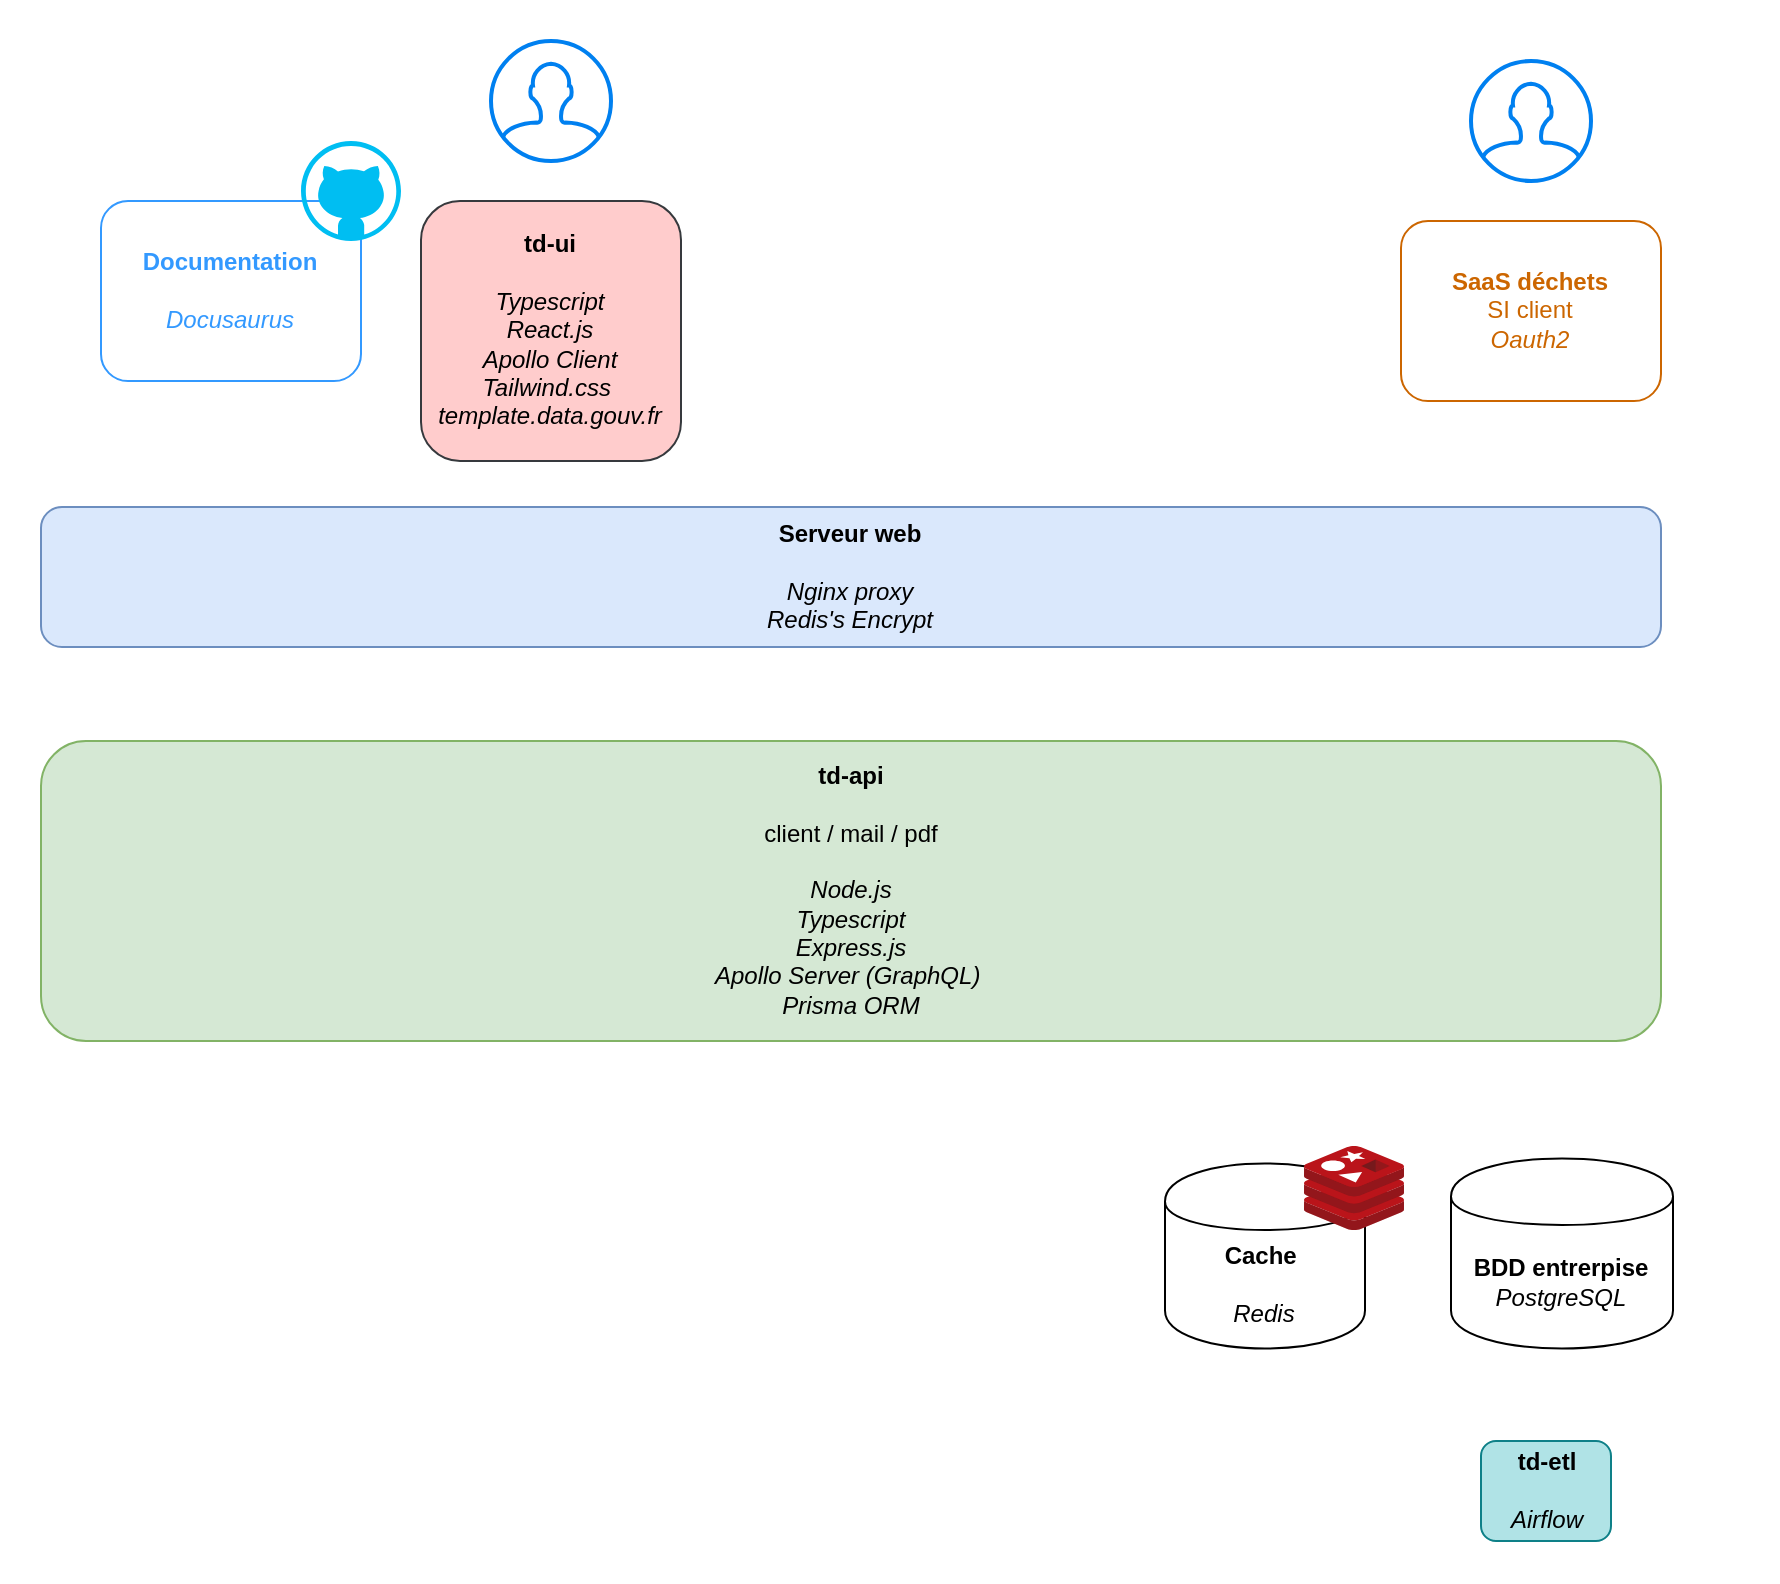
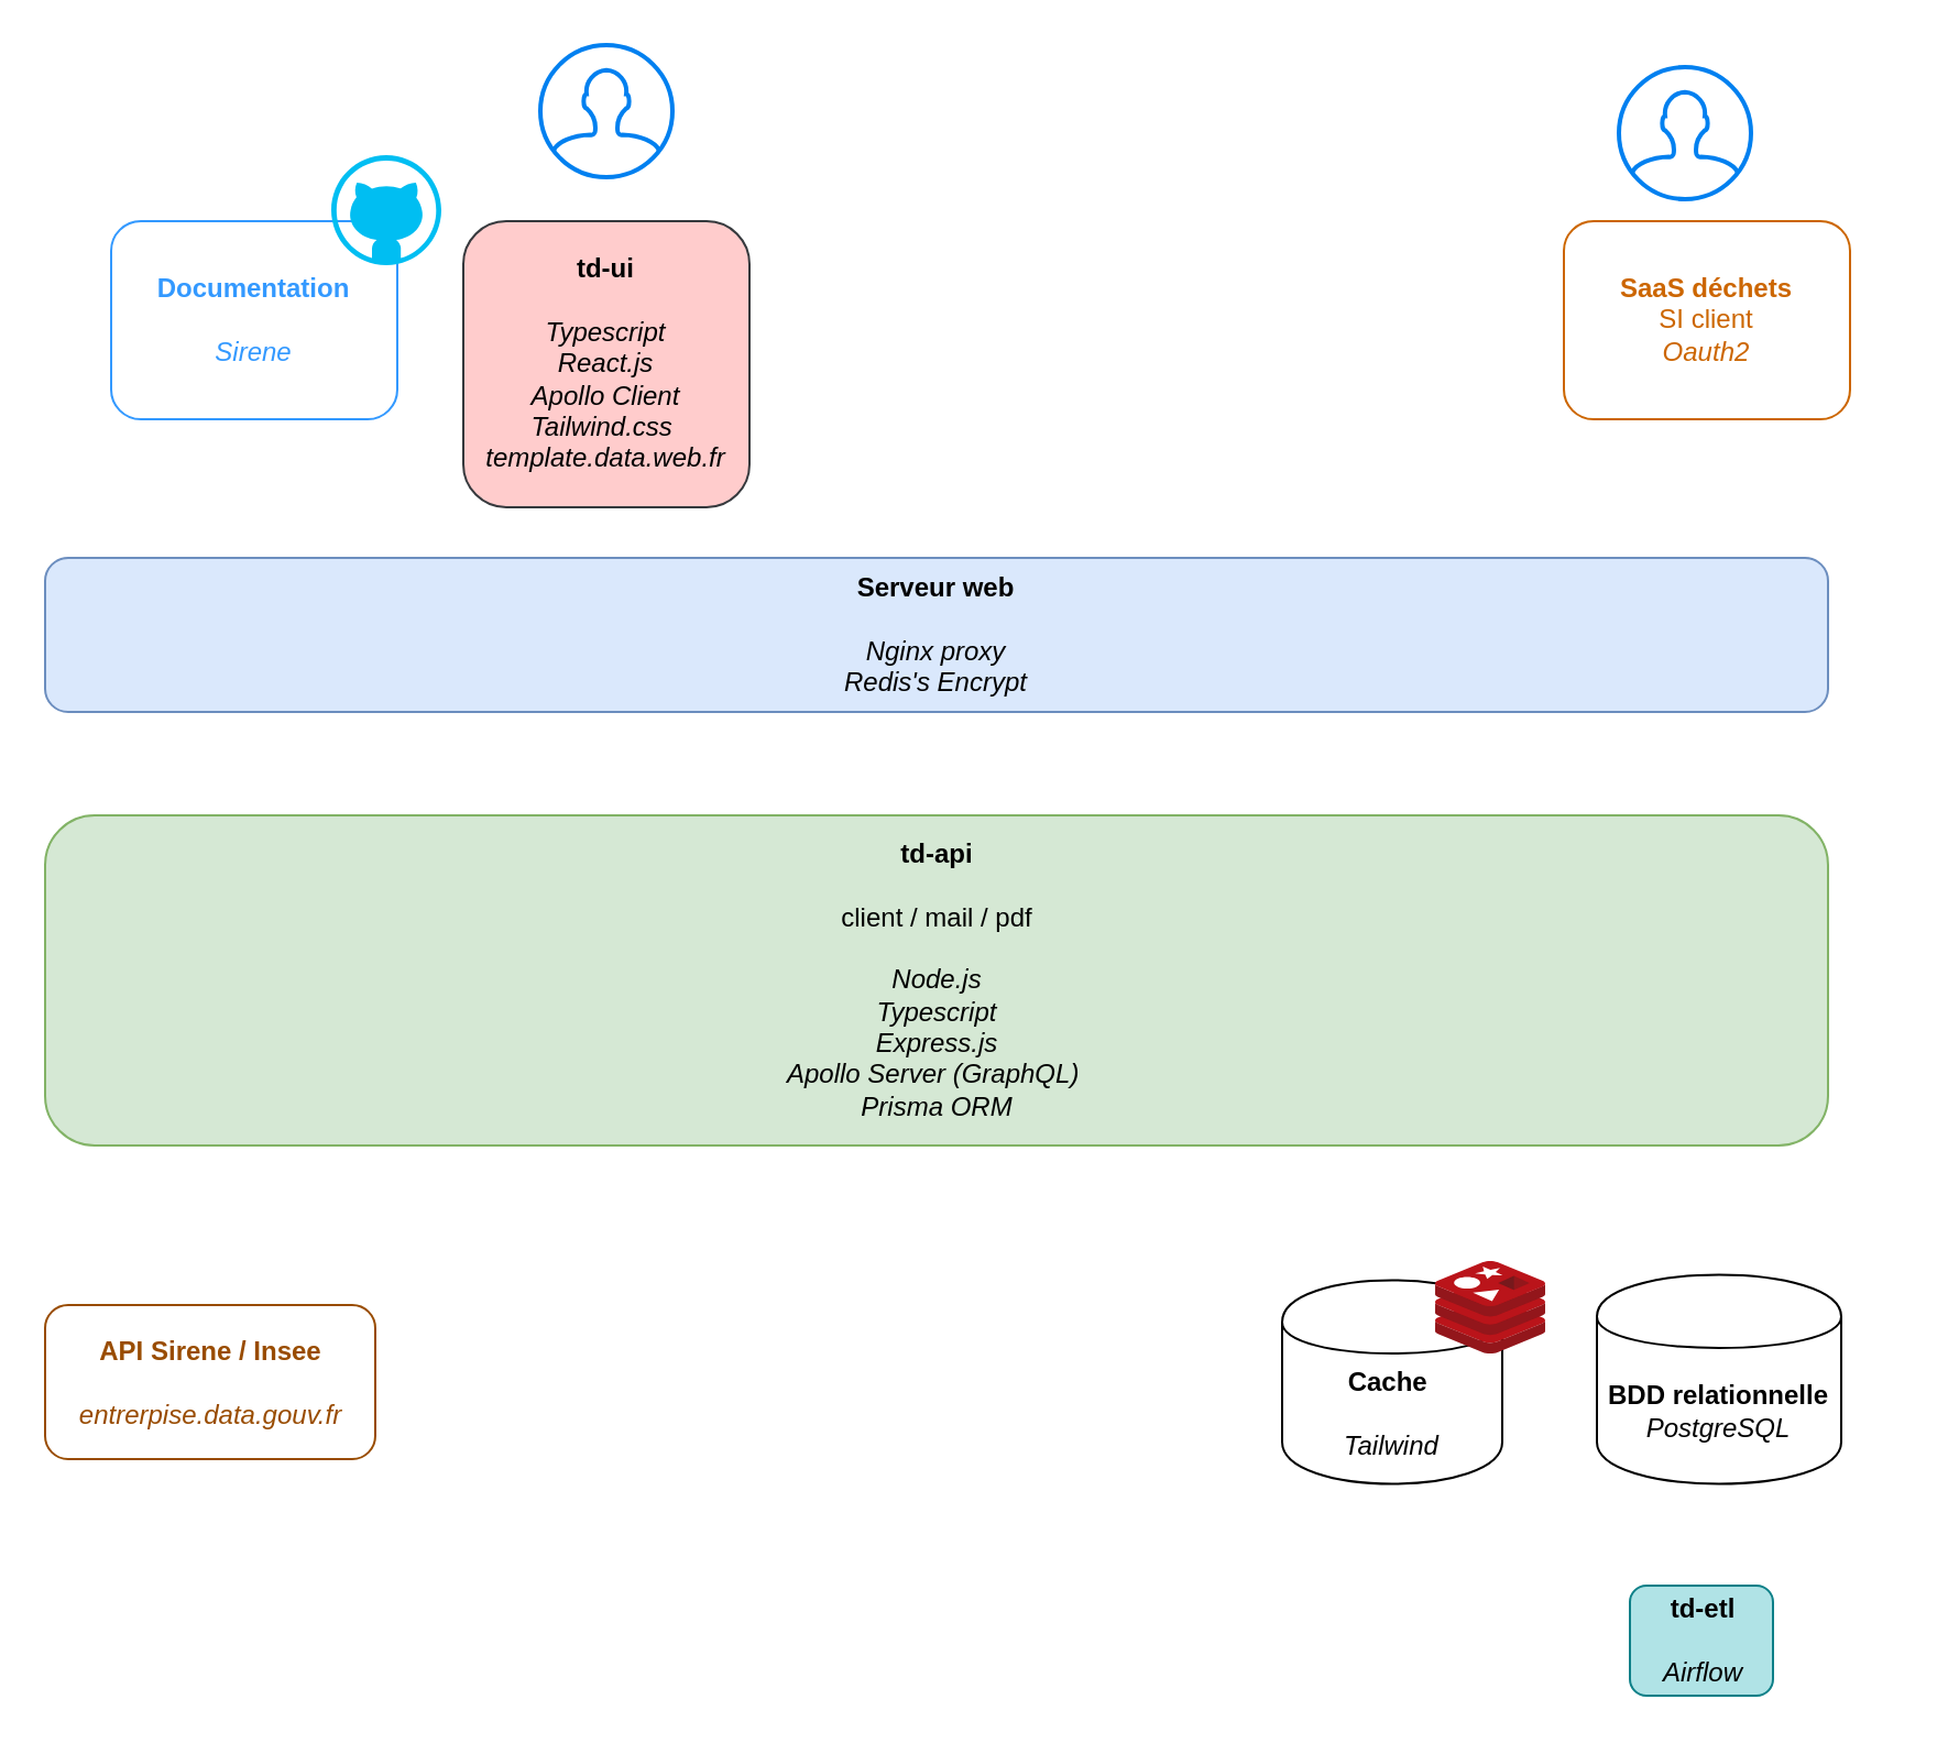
  <mxCell id="0" style=";html=1;" />
  <mxCell id="1" style=";html=1;" parent="0" />
  <mxCell id="2" value="&lt;b&gt;Serveur web&lt;/b&gt;&lt;br&gt;&lt;br&gt;&lt;i&gt;Nginx proxy&lt;br&gt;Redis's Encrypt&lt;br&gt;&lt;/i&gt;" style="rounded=1;whiteSpace=wrap;html=1;fillColor=#dae8fc;strokeColor=#6c8ebf;" parent="1" vertex="1"><mxGeometry x="20" y="253" width="810" height="70" as="geometry" /></mxCell>
- <mxCell id="3" value="&lt;b&gt;td-ui&lt;/b&gt;&lt;br&gt;&lt;br&gt;&lt;i&gt;Typescript&lt;br&gt;React.js&lt;br&gt;Apollo Client&lt;br&gt;Tailwind.css&amp;nbsp;&lt;br&gt;template.data.gouv.fr&lt;br&gt;&lt;/i&gt;" style="rounded=1;whiteSpace=wrap;html=1;strokeColor=#36393d;fillColor=#ffcccc;" parent="1" vertex="1"><mxGeometry x="210" y="100" width="130" height="130" as="geometry" /></mxCell>
- <mxCell id="4" value="&lt;font color=&quot;#CC6600&quot;&gt;&lt;b&gt;SaaS déchets &lt;/b&gt;&lt;br&gt;&lt;/font&gt;&lt;div&gt;&lt;font color=&quot;#CC6600&quot;&gt;SI client&lt;i&gt;&lt;br&gt;&lt;/i&gt;&lt;/font&gt;&lt;/div&gt;&lt;div&gt;&lt;font color=&quot;#CC6600&quot;&gt;&lt;i&gt;Oauth2&lt;/i&gt;&lt;/font&gt;&lt;br&gt;&lt;/div&gt;" style="rounded=1;whiteSpace=wrap;html=1;strokeColor=#CC6600;" parent="1" vertex="1"><mxGeometry x="700" y="110" width="130" height="90" as="geometry" /></mxCell>
- <mxCell id="5" value="&lt;b&gt;BDD entrerpise&lt;/b&gt;&lt;br&gt;&lt;i&gt;PostgreSQL&lt;/i&gt;" style="shape=cylinder;whiteSpace=wrap;html=1;boundedLbl=1;backgroundOutline=1;" parent="1" vertex="1"><mxGeometry x="725" y="578.75" width="111" height="95" as="geometry" /></mxCell>
- <mxCell id="6" value="&lt;b&gt;Cache&amp;nbsp;&lt;/b&gt;&lt;br&gt;&lt;br&gt;&lt;i&gt;Redis&lt;/i&gt;" style="shape=cylinder;whiteSpace=wrap;html=1;boundedLbl=1;backgroundOutline=1;" parent="1" vertex="1"><mxGeometry x="582" y="581.25" width="100" height="92.5" as="geometry" /></mxCell>
+ <mxCell id="3" value="&lt;b&gt;td-ui&lt;/b&gt;&lt;br&gt;&lt;br&gt;&lt;i&gt;Typescript&lt;br&gt;React.js&lt;br&gt;Apollo Client&lt;br&gt;Tailwind.css&amp;nbsp;&lt;br&gt;template.data.web.fr&lt;br&gt;&lt;/i&gt;" style="rounded=1;whiteSpace=wrap;html=1;strokeColor=#36393d;fillColor=#ffcccc;" parent="1" vertex="1"><mxGeometry x="210" y="100" width="130" height="130" as="geometry" /></mxCell>
+ <mxCell id="4" value="&lt;font color=&quot;#CC6600&quot;&gt;&lt;b&gt;SaaS déchets &lt;/b&gt;&lt;br&gt;&lt;/font&gt;&lt;div&gt;&lt;font color=&quot;#CC6600&quot;&gt;SI client&lt;i&gt;&lt;br&gt;&lt;/i&gt;&lt;/font&gt;&lt;/div&gt;&lt;div&gt;&lt;font color=&quot;#CC6600&quot;&gt;&lt;i&gt;Oauth2&lt;/i&gt;&lt;/font&gt;&lt;br&gt;&lt;/div&gt;" style="rounded=1;whiteSpace=wrap;html=1;strokeColor=#CC6600;" parent="1" vertex="1"><mxGeometry x="710" y="100" width="130" height="90" as="geometry" /></mxCell>
+ <mxCell id="5" value="&lt;b&gt;BDD relationnelle&lt;/b&gt;&lt;br&gt;&lt;i&gt;PostgreSQL&lt;/i&gt;" style="shape=cylinder;whiteSpace=wrap;html=1;boundedLbl=1;backgroundOutline=1;" parent="1" vertex="1"><mxGeometry x="725" y="578.75" width="111" height="95" as="geometry" /></mxCell>
+ <mxCell id="6" value="&lt;b&gt;Cache&amp;nbsp;&lt;/b&gt;&lt;br&gt;&lt;br&gt;&lt;i&gt;Tailwind&lt;/i&gt;" style="shape=cylinder;whiteSpace=wrap;html=1;boundedLbl=1;backgroundOutline=1;" parent="1" vertex="1"><mxGeometry x="582" y="581.25" width="100" height="92.5" as="geometry" /></mxCell>
  <mxCell id="7" value="&lt;div&gt;&lt;b&gt;&lt;span&gt;td-api&lt;/span&gt;&lt;/b&gt;&lt;/div&gt;&lt;div&gt;&lt;b&gt;&lt;span&gt;&lt;br&gt;&lt;/span&gt;&lt;/b&gt;&lt;/div&gt;&lt;div&gt;&lt;span&gt;client / mail / pdf &lt;/span&gt;&lt;b&gt;&lt;span&gt;&lt;br&gt;&lt;/span&gt;&lt;/b&gt;&lt;/div&gt;&lt;i&gt;&lt;br&gt;Node.js&lt;br&gt;Typescript&lt;br&gt;Express.js&lt;br&gt;Apollo Server (GraphQL)&amp;nbsp;&lt;br&gt;Prisma ORM&lt;/i&gt;" style="html=1;dashed=0;whitespace=wrap;fillColor=#d5e8d4;strokeColor=#82b366;rounded=1;" parent="1" vertex="1"><mxGeometry x="20" y="370" width="810" height="150" as="geometry" /></mxCell>
- <mxCell id="8" value="&lt;font color=&quot;#3399FF&quot;&gt;&lt;b&gt;Documentation&lt;/b&gt;&lt;br&gt;&lt;br&gt;&lt;i&gt;Docusaurus&lt;br&gt;&lt;/i&gt;&lt;/font&gt;" style="rounded=1;whiteSpace=wrap;html=1;strokeColor=#3399FF;" parent="1" vertex="1"><mxGeometry x="50" y="100" width="130" height="90" as="geometry" /></mxCell>
+ <mxCell id="8" value="&lt;font color=&quot;#3399FF&quot;&gt;&lt;b&gt;Documentation&lt;/b&gt;&lt;br&gt;&lt;br&gt;&lt;i&gt;Sirene&lt;br&gt;&lt;/i&gt;&lt;/font&gt;" style="rounded=1;whiteSpace=wrap;html=1;strokeColor=#3399FF;" parent="1" vertex="1"><mxGeometry x="50" y="100" width="130" height="90" as="geometry" /></mxCell>
  <mxCell id="9" value="&lt;b&gt;td-etl&lt;/b&gt;&lt;br&gt;&lt;br&gt;&lt;i&gt;Airflow&lt;/i&gt;" style="html=1;dashed=0;whitespace=wrap;rounded=1;fillColor=#b0e3e6;strokeColor=#0e8088;" parent="1" vertex="1"><mxGeometry x="740" y="720" width="65" height="50" as="geometry" /></mxCell>
+ <mxCell id="10" value="&lt;font color=&quot;#994C00&quot;&gt;&lt;b&gt;API Sirene / Insee&lt;/b&gt;&lt;br&gt;&lt;br&gt;&lt;i&gt;entrerpise.data.gouv.fr&lt;/i&gt;&lt;/font&gt;" style="html=1;dashed=0;whitespace=wrap;rounded=1;fillColor=none;strokeColor=#994C00;" parent="1" vertex="1"><mxGeometry x="20" y="592.5" width="150" height="70" as="geometry" /></mxCell>
  <mxCell id="11" value="" style="html=1;verticalLabelPosition=bottom;align=center;labelBackgroundColor=#ffffff;verticalAlign=top;strokeWidth=2;strokeColor=#0080F0;shadow=0;dashed=0;shape=mxgraph.ios7.icons.user;" parent="1" vertex="1"><mxGeometry x="245" y="20" width="60" height="60" as="geometry" /></mxCell>
  <mxCell id="12" value="" style="verticalLabelPosition=bottom;html=1;verticalAlign=top;align=center;strokeColor=none;fillColor=#00BEF2;shape=mxgraph.azure.github_code;pointerEvents=1;" parent="1" vertex="1"><mxGeometry x="150" y="70" width="50" height="50" as="geometry" /></mxCell>
  <mxCell id="13" value="" style="shape=image;html=1;verticalAlign=top;verticalLabelPosition=bottom;labelBackgroundColor=#ffffff;imageAspect=0;aspect=fixed;image=https://cdn4.iconfinder.com/data/icons/logos-brands-5/24/postgresql-128.png;rounded=1;" parent="1" vertex="1"><mxGeometry x="800" y="560" width="68" height="68" as="geometry" /></mxCell>
  <mxCell id="14" value="" style="aspect=fixed;html=1;points=[];align=center;image;fontSize=12;image=img/lib/mscae/Cache_Redis_Product.svg;rounded=1;strokeColor=#CC6600;" parent="1" vertex="1"><mxGeometry x="652" y="573" width="50" height="42" as="geometry" /></mxCell>
  <mxCell id="15" value="" style="html=1;verticalLabelPosition=bottom;align=center;labelBackgroundColor=#ffffff;verticalAlign=top;strokeWidth=2;strokeColor=#0080F0;shadow=0;dashed=0;shape=mxgraph.ios7.icons.user;" parent="1" vertex="1"><mxGeometry x="735" y="30" width="60" height="60" as="geometry" /></mxCell>
